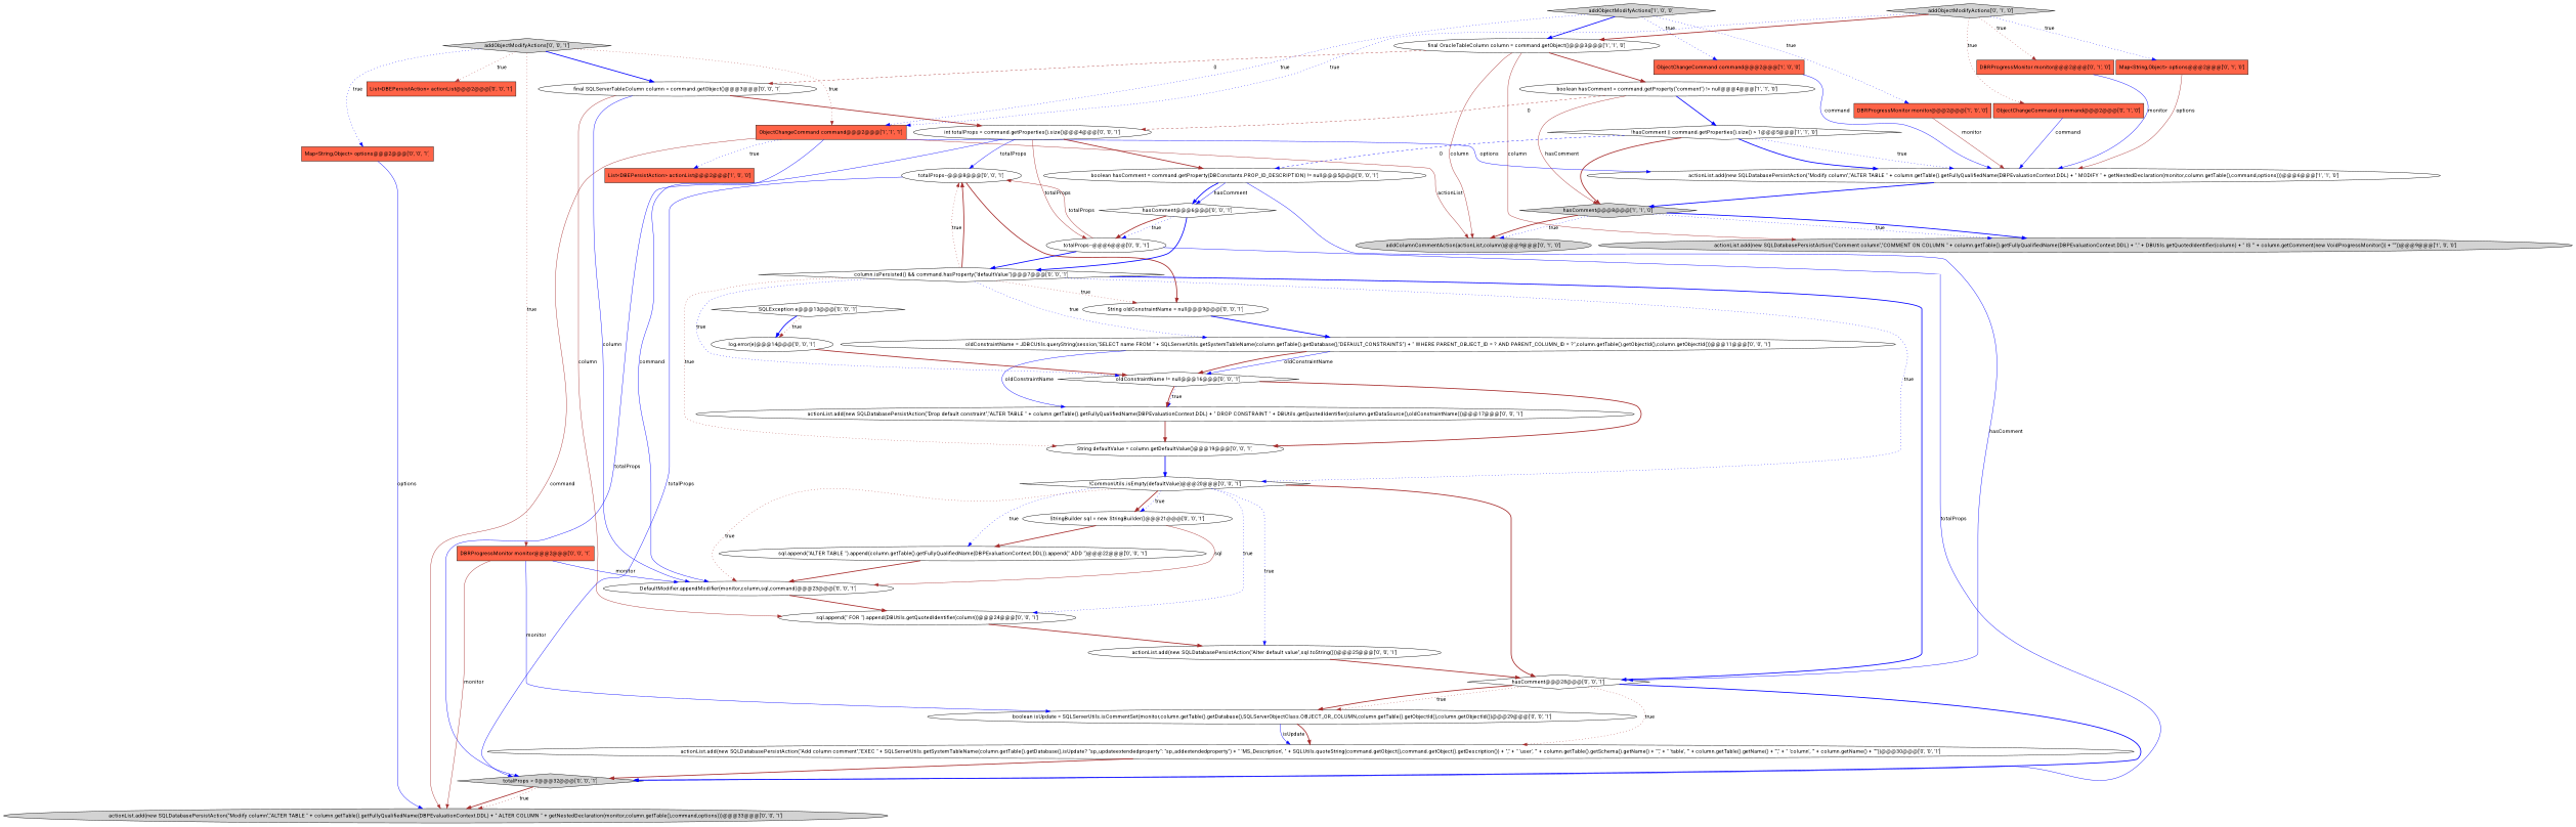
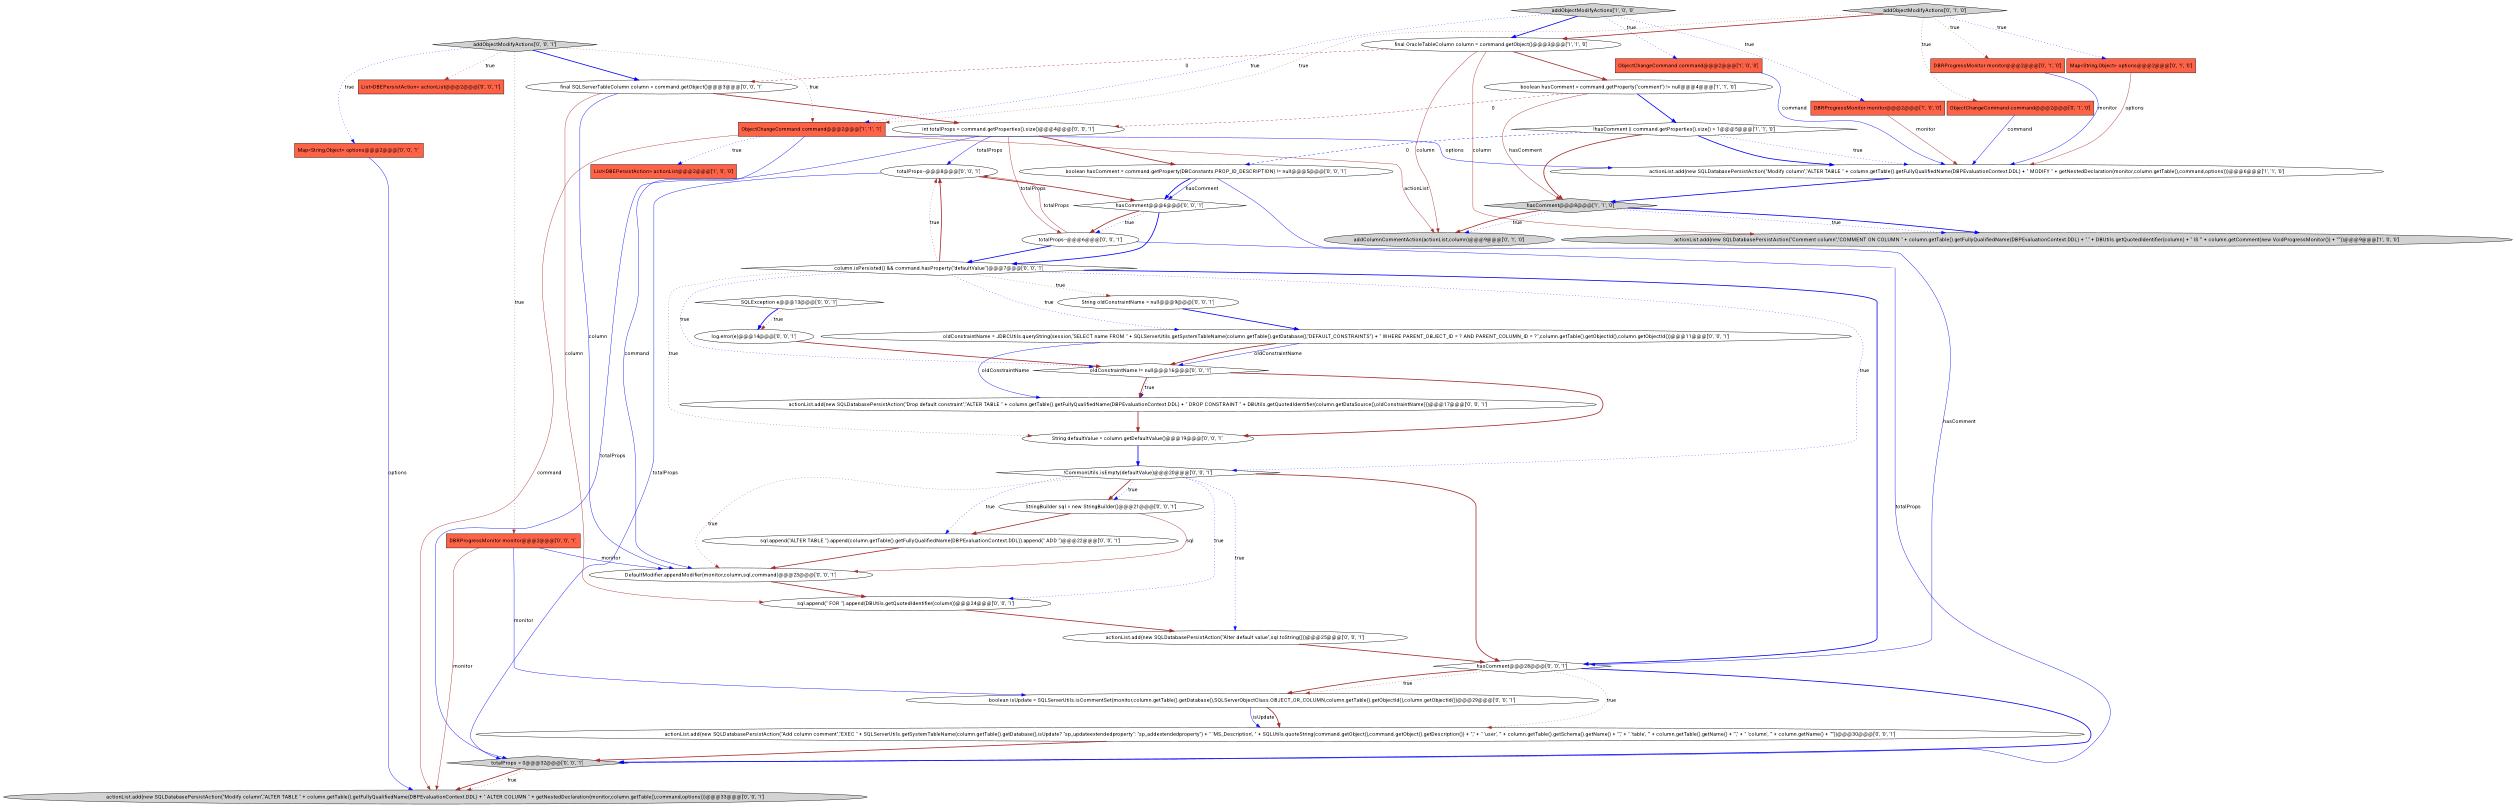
  digraph {
    fontname=Roboto
    node [fillcolor=white fontname=Roboto shape=ellipse style=filled]
    edge [color=brown fontname=Roboto style=bold]
    n1 [fillcolor=tomato label="Map<String,Object> options@@@2@@@['0', '1', '0']" shape=box]
    n2 [label="actionList.add(new SQLDatabasePersistAction(\"Modify column\",\"ALTER TABLE \" + column.getTable().getFullyQualifiedName(DBPEvaluationContext.DDL) + \" MODIFY \" + getNestedDeclaration(monitor,column.getTable(),command,options)))@@@6@@@['1', '1', '0']"]
    n3 [fillcolor=lightgray label="hasComment@@@8@@@['1', '1', '0']" shape=diamond]
    n4 [label="totalProps--@@@8@@@['0', '0', '1']"]
    n5 [label="String oldConstraintName = null@@@9@@@['0', '0', '1']"]
    n6 [fillcolor=lightgray label="totalProps > 0@@@32@@@['0', '0', '1']" shape=diamond]
    n7 [label="oldConstraintName = JDBCUtils.queryString(session,\"SELECT name FROM \" + SQLServerUtils.getSystemTableName(column.getTable().getDatabase(),\"DEFAULT_CONSTRAINTS\") + \" WHERE PARENT_OBJECT_ID = ? AND PARENT_COLUMN_ID = ?\",column.getTable().getObjectId(),column.getObjectId())@@@11@@@['0', '0', '1']"]
    n8 [fillcolor=lightgray label="actionList.add(new SQLDatabasePersistAction(\"Modify column\",\"ALTER TABLE \" + column.getTable().getFullyQualifiedName(DBPEvaluationContext.DDL) + \" ALTER COLUMN \" + getNestedDeclaration(monitor,column.getTable(),command,options)))@@@33@@@['0', '0', '1']"]
    n9 [fillcolor=tomato label="ObjectChangeCommand command@@@2@@@['1', '1', '1']" shape=box]
    n10 [label="DefaultModifier.appendModifier(monitor,column,sql,command)@@@23@@@['0', '0', '1']"]
    n11 [fillcolor=lightgray label="addColumnCommentAction(actionList,column)@@@9@@@['0', '1', '0']"]
    n12 [fillcolor=tomato label="List<DBEPersistAction> actionList@@@2@@@['1', '0', '0']" shape=box]
    n13 [label="sql.append(\" FOR \").append(DBUtils.getQuotedIdentifier(column))@@@24@@@['0', '0', '1']"]
    n14 [label="String defaultValue = column.getDefaultValue()@@@19@@@['0', '0', '1']"]
    n15 [label="!CommonUtils.isEmpty(defaultValue)@@@20@@@['0', '0', '1']" shape=diamond]
    n16 [label="actionList.add(new SQLDatabasePersistAction(\"Alter default value\",sql.toString()))@@@25@@@['0', '0', '1']"]
    n17 [label="hasComment@@@28@@@['0', '0', '1']" shape=diamond]
    n18 [label="sql.append(\"ALTER TABLE \").append(column.getTable().getFullyQualifiedName(DBPEvaluationContext.DDL)).append(\" ADD \")@@@22@@@['0', '0', '1']"]
    n19 [label="StringBuilder sql = new StringBuilder()@@@21@@@['0', '0', '1']"]
    n20 [label="boolean isUpdate = SQLServerUtils.isCommentSet(monitor,column.getTable().getDatabase(),SQLServerObjectClass.OBJECT_OR_COLUMN,column.getTable().getObjectId(),column.getObjectId())@@@29@@@['0', '0', '1']"]
    n21 [label="actionList.add(new SQLDatabasePersistAction(\"Add column comment\",\"EXEC \" + SQLServerUtils.getSystemTableName(column.getTable().getDatabase(),isUpdate? \"sp_updateextendedproperty\": \"sp_addextendedproperty\") + \" 'MS_Description', \" + SQLUtils.quoteString(command.getObject(),command.getObject().getDescription()) + \",\" + \" 'user', '\" + column.getTable().getSchema().getName() + \"',\" + \" 'table', '\" + column.getTable().getName() + \"',\" + \" 'column', '\" + column.getName() + \"'\"))@@@30@@@['0', '0', '1']"]
    n22 [fillcolor=tomato label="Map<String,Object> options@@@2@@@['0', '0', '1']" shape=box]
    n23 [label="log.error(e)@@@14@@@['0', '0', '1']"]
    n24 [label="oldConstraintName != null@@@16@@@['0', '0', '1']" shape=diamond]
    n25 [label="actionList.add(new SQLDatabasePersistAction(\"Drop default constraint\",\"ALTER TABLE \" + column.getTable().getFullyQualifiedName(DBPEvaluationContext.DDL) + \" DROP CONSTRAINT \" + DBUtils.getQuotedIdentifier(column.getDataSource(),oldConstraintName)))@@@17@@@['0', '0', '1']"]
    n26 [label="boolean hasComment = command.getProperty(\"comment\") != null@@@4@@@['1', '1', '0']"]
    n27 [label="!hasComment || command.getProperties().size() > 1@@@5@@@['1', '1', '0']" shape=diamond]
    n28 [label="int totalProps = command.getProperties().size()@@@4@@@['0', '0', '1']"]
    n29 [fillcolor=lightgray label="actionList.add(new SQLDatabasePersistAction(\"Comment column\",\"COMMENT ON COLUMN \" + column.getTable().getFullyQualifiedName(DBPEvaluationContext.DDL) + \".\" + DBUtils.getQuotedIdentifier(column) + \" IS '\" + column.getComment(new VoidProgressMonitor()) + \"'\"))@@@9@@@['1', '0', '0']"]
    n30 [label="boolean hasComment = command.getProperty(DBConstants.PROP_ID_DESCRIPTION) != null@@@5@@@['0', '0', '1']"]
    n31 [label="totalProps--@@@6@@@['0', '0', '1']"]
    n32 [label="column.isPersisted() && command.hasProperty(\"defaultValue\")@@@7@@@['0', '0', '1']" shape=diamond]
    n33 [fillcolor=tomato label="DBRProgressMonitor monitor@@@2@@@['1', '0', '0']" shape=box]
    n34 [fillcolor=tomato label="ObjectChangeCommand command@@@2@@@['1', '0', '0']" shape=box]
    n35 [label="hasComment@@@6@@@['0', '0', '1']" shape=diamond]
    n36 [fillcolor=tomato label="ObjectChangeCommand command@@@2@@@['0', '1', '0']" shape=box]
    n37 [fillcolor=lightgray label="addObjectModifyActions['1', '0', '0']" shape=diamond]
    n38 [label="final OracleTableColumn column = command.getObject()@@@3@@@['1', '1', '0']"]
    n39 [label="final SQLServerTableColumn column = command.getObject()@@@3@@@['0', '0', '1']"]
    n40 [label="SQLException e@@@13@@@['0', '0', '1']" shape=diamond]
    n41 [fillcolor=tomato label="DBRProgressMonitor monitor@@@2@@@['0', '1', '0']" shape=box]
    n42 [fillcolor=lightgray label="addObjectModifyActions['0', '0', '1']" shape=diamond]
    n43 [fillcolor=tomato label="DBRProgressMonitor monitor@@@2@@@['0', '0', '1']" shape=box]
    n44 [fillcolor=tomato label="List<DBEPersistAction> actionList@@@2@@@['0', '0', '1']" shape=box]
    n45 [fillcolor=lightgray label="addObjectModifyActions['0', '1', '0']" shape=diamond]
    n1 -> n2 [label=options style=solid]
    n2 -> n3 [color=blue]
    n3 -> n11 [color=blue label=true style=dotted]
    n3 -> n11
    n3 -> n29 [color=blue label=true style=dotted]
    n3 -> n29 [color=blue]
-   n4 -> n5
+   n4 -> n35
    n4 -> n6 [color=blue label=totalProps style=solid]
    n5 -> n7 [color=blue]
    n6 -> n8
    n6 -> n8 [label=true style=dotted]
    n7 -> n24 [color=blue label=oldConstraintName style=solid]
    n7 -> n24
    n7 -> n25 [color=blue label=oldConstraintName style=solid]
    n9 -> n2 [color=blue label=options style=solid]
    n9 -> n8 [label=command style=solid]
    n9 -> n10 [color=blue label=command style=solid]
    n9 -> n11 [label=actionList style=solid]
    n9 -> n12 [color=blue label=true style=dotted]
    n10 -> n13
    n13 -> n16
    n14 -> n15 [color=blue]
    n15 -> n10 [label=true style=dotted]
    n15 -> n13 [color=blue label=true style=dotted]
    n15 -> n16 [color=blue label=true style=dotted]
    n15 -> n17
    n15 -> n18 [color=blue label=true style=dotted]
    n15 -> n19
    n15 -> n19 [color=blue label=true style=dotted]
    n16 -> n17
    n17 -> n6 [color=blue]
    n17 -> n20 [label=true style=dotted]
    n17 -> n20
    n17 -> n21 [label=true style=dotted]
    n18 -> n10
    n19 -> n10 [label=sql style=solid]
    n19 -> n18
    n20 -> n21 [color=blue label=isUpdate style=solid]
    n20 -> n21
    n21 -> n6
    n22 -> n8 [color=blue label=options style=solid]
    n23 -> n24
    n24 -> n14
    n24 -> n25 [color=blue label=true style=dotted]
    n24 -> n25
    n25 -> n14
    n26 -> n3 [label=hasComment style=solid]
    n26 -> n27 [color=blue]
    n26 -> n28 [label=0 style=dashed]
    n27 -> n2 [color=blue label=true style=dotted]
    n27 -> n2 [color=blue]
    n27 -> n3
    n27 -> n30 [color=blue label=0 style=dashed]
    n28 -> n4 [color=blue label=totalProps style=solid]
    n28 -> n6 [color=blue label=totalProps style=solid]
    n28 -> n30
    n28 -> n31 [label=totalProps style=solid]
    n30 -> n17 [color=blue label=hasComment style=solid]
    n30 -> n35 [color=blue label=hasComment style=solid]
    n30 -> n35 [color=blue]
    n31 -> n4 [label=totalProps style=solid]
    n31 -> n6 [color=blue label=totalProps style=solid]
    n31 -> n32 [color=blue]
    n32 -> n4
    n32 -> n4 [label=true style=dotted]
    n32 -> n5 [label=true style=dotted]
    n32 -> n7 [color=blue label=true style=dotted]
    n32 -> n14 [label=true style=dotted]
    n32 -> n15 [color=blue label=true style=dotted]
    n32 -> n17 [color=blue]
    n32 -> n24 [color=blue label=true style=dotted]
    n33 -> n2 [label=monitor style=solid]
    n34 -> n2 [color=blue label=command style=solid]
    n35 -> n31 [color=blue label=true style=dotted]
    n35 -> n31
    n35 -> n32 [color=blue]
    n36 -> n2 [color=blue label=command style=solid]
    n37 -> n9 [color=blue label=true style=dotted]
    n37 -> n33 [color=blue label=true style=dotted]
    n37 -> n34 [color=blue label=true style=dotted]
    n37 -> n38 [color=blue]
    n38 -> n11 [label=column style=solid]
    n38 -> n26
    n38 -> n29 [label=column style=solid]
    n38 -> n39 [label=0 style=dashed]
    n39 -> n10 [color=blue label=column style=solid]
    n39 -> n13 [label=column style=solid]
    n39 -> n28
    n40 -> n23 [label=true style=dotted]
    n40 -> n23 [color=blue]
    n41 -> n2 [color=blue label=monitor style=solid]
    n42 -> n9 [label=true style=dotted]
    n42 -> n22 [color=blue label=true style=dotted]
    n42 -> n39 [color=blue]
    n42 -> n43 [label=true style=dotted]
    n42 -> n44 [label=true style=dotted]
    n43 -> n8 [label=monitor style=solid]
    n43 -> n10 [color=blue label=monitor style=solid]
    n43 -> n20 [color=blue label=monitor style=solid]
    n45 -> n1 [color=blue label=true style=dotted]
-   n45 -> n9 [color=blue label=true style=dotted]
+   n45 -> n9 [label=true style=dotted]
    n45 -> n36 [label=true style=dotted]
    n45 -> n38
    n45 -> n41 [label=true style=dotted]
  }
